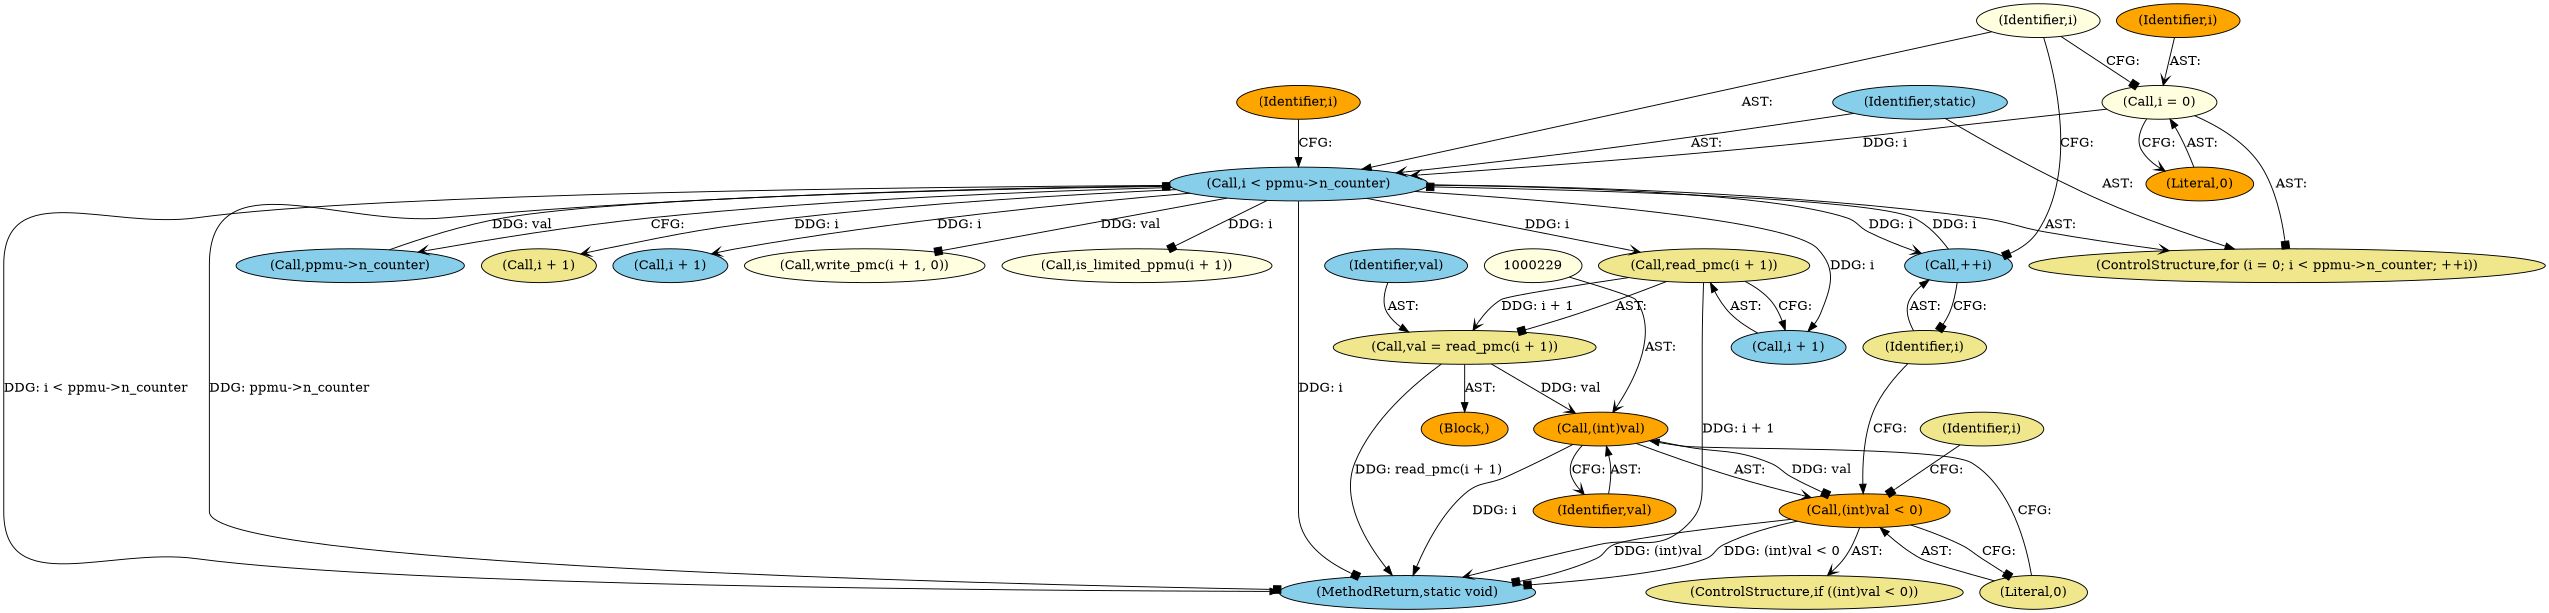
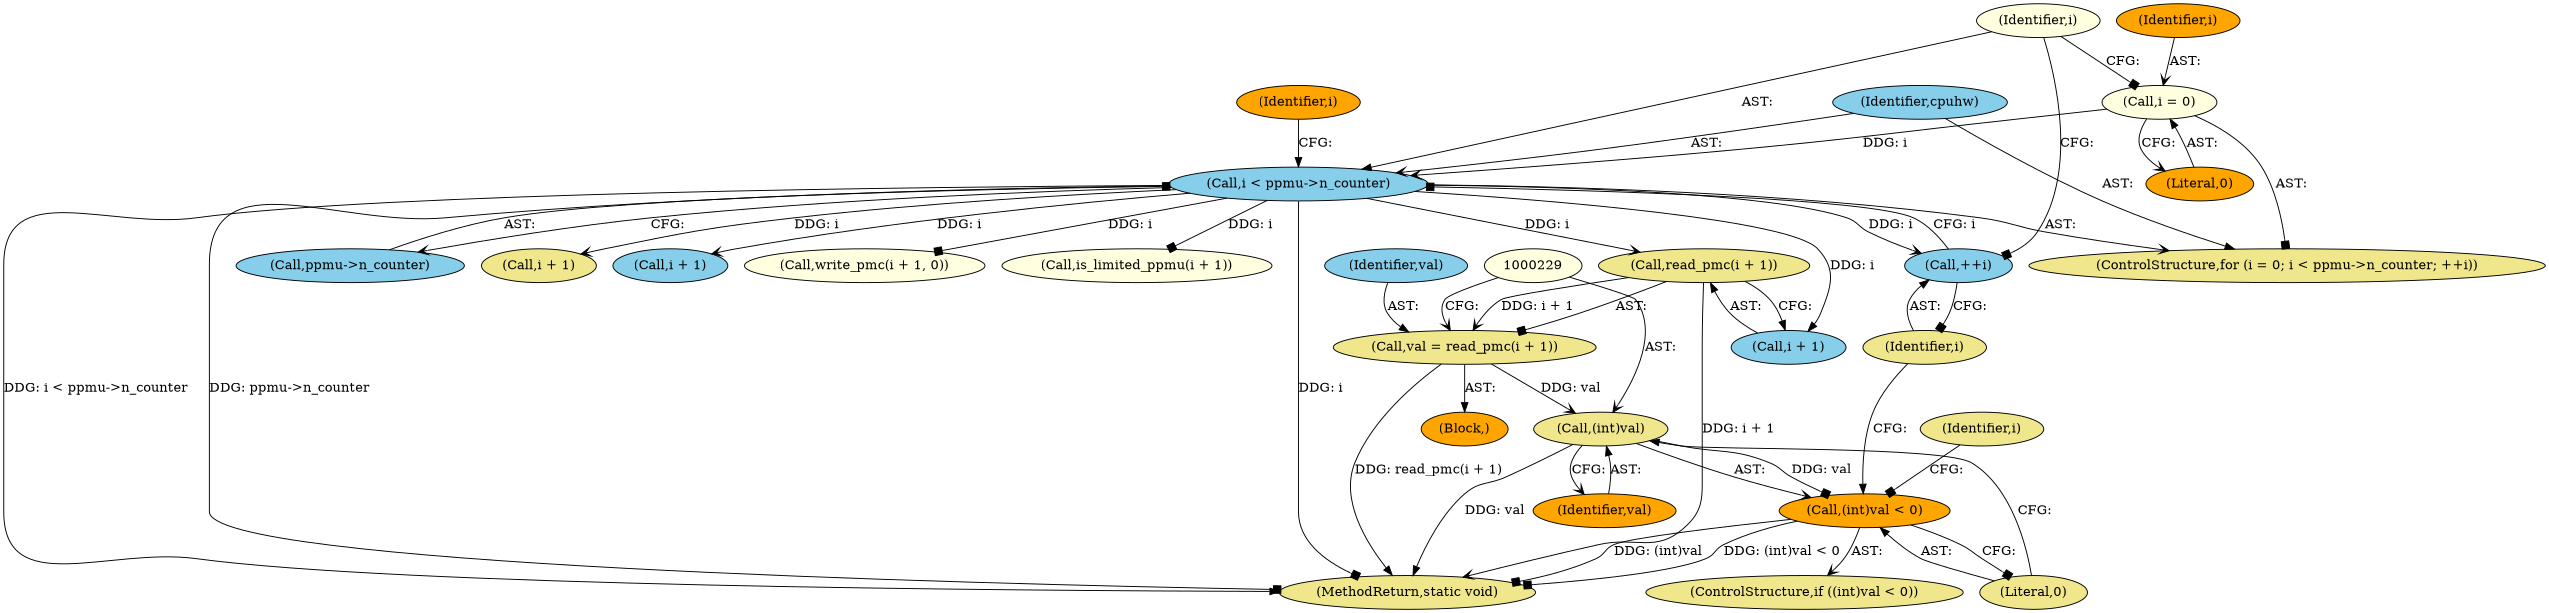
  digraph {
    node [fillcolor=khaki style=filled]
    edge [arrowhead=vee]
    n1 [label="(Call,val = read_pmc(i + 1))"]
-   n2 [fillcolor=orange label="(Call,(int)val)"]
-   n3 [fillcolor=skyblue label="(MethodReturn,static void)"]
+   n2 [label="(Call,(int)val)"]
+   n3 [label="(MethodReturn,static void)"]
    n4 [fillcolor=orange label="(Block,)"]
    n5 [label="(Call,read_pmc(i + 1))"]
    n6 [fillcolor=skyblue label="(Call,i + 1)"]
    n7 [fillcolor=orange label="(Call,(int)val < 0)"]
    n8 [fillcolor=orange label="(Identifier,val)"]
    n9 [fillcolor=skyblue label="(Call,i < ppmu->n_counter)"]
    n10 [fillcolor=skyblue label="(Call,++i)"]
    n11 [fillcolor=skyblue label="(Call,ppmu->n_counter)"]
    n12 [label="(Call,i + 1)"]
    n13 [fillcolor=skyblue label="(Call,i + 1)"]
    n14 [label="(ControlStructure,for (i = 0; i < ppmu->n_counter; ++i))"]
    n15 [fillcolor=lightyellow label="(Call,write_pmc(i + 1, 0))"]
    n16 [fillcolor=lightyellow label="(Call,is_limited_ppmu(i + 1))"]
    n17 [label="(Identifier,i)"]
    n18 [fillcolor=lightyellow label="(Call,i = 0)"]
    n19 [fillcolor=orange label="(Literal,0)"]
    n20 [label="(ControlStructure,if ((int)val < 0))"]
    n21 [label="(Literal,0)"]
    n22 [fillcolor=orange label="(Identifier,i)"]
    n23 [label="(Identifier,i)"]
    n24 [fillcolor=orange label="(Identifier,i)"]
-   n25 [fillcolor=skyblue label="(Identifier,static)"]
+   n25 [fillcolor=skyblue label="(Identifier,cpuhw)"]
    n26 [fillcolor=lightyellow label="(Identifier,i)"]
    n27 [fillcolor=skyblue label="(Identifier,val)"]
    1000229 [fillcolor=lightyellow]
    n1 -> n2 [label="DDG: val"]
    n1 -> n3 [arrowhead=normal label="DDG: read_pmc(i + 1)"]
    n1 -> n4 [arrowhead=normal label="AST: "]
-   n2 -> n3 [arrowhead=normal label="DDG: i"]
+   n2 -> n3 [arrowhead=normal label="DDG: val"]
    n2 -> n7 [label="AST: "]
    n2 -> n7 [arrowhead=box label="DDG: val"]
    n2 -> n8 [label="CFG: "]
    n5 -> n1 [arrowhead=box label="AST: "]
    n5 -> n1 [label="DDG: i + 1"]
    n5 -> n3 [label="DDG: i + 1"]
    n5 -> n6 [arrowhead=normal label="CFG: "]
    n6 -> n5 [arrowhead=normal label="AST: "]
    n7 -> n3 [arrowhead=box label="DDG: (int)val < 0"]
    n7 -> n3 [arrowhead=box label="DDG: (int)val"]
    n7 -> n20 [label="AST: "]
    n7 -> n21 [arrowhead=box label="CFG: "]
    n8 -> n2 [arrowhead=normal label="AST: "]
    n9 -> n3 [arrowhead=normal label="DDG: i < ppmu->n_counter"]
    n9 -> n3 [arrowhead=box label="DDG: ppmu->n_counter"]
    n9 -> n3 [arrowhead=box label="DDG: i"]
    n9 -> n5 [label="DDG: i"]
    n9 -> n6 [arrowhead=normal label="DDG: i"]
    n9 -> n10 [label="DDG: i"]
    n9 -> n11 [label="CFG: "]
    n9 -> n12 [label="DDG: i"]
    n9 -> n13 [label="DDG: i"]
    n9 -> n14 [label="AST: "]
-   n9 -> n15 [arrowhead=box label="DDG: val"]
+   n9 -> n15 [arrowhead=box label="DDG: i"]
    n9 -> n16 [arrowhead=box label="DDG: i"]
-   n10 -> n9 [arrowhead=box label="DDG: i"]
+   n10 -> n9 [arrowhead=box label="CFG: i"]
    n10 -> n17 [arrowhead=box label="CFG: "]
-   n11 -> n9 [arrowhead=box label="DDG: val"]
+   n11 -> n9 [arrowhead=box label="AST: "]
    n17 -> n7 [arrowhead=normal label="CFG: "]
    n17 -> n10 [arrowhead=normal label="AST: "]
    n18 -> n9 [label="DDG: i"]
    n18 -> n14 [arrowhead=box label="AST: "]
    n18 -> n19 [label="CFG: "]
    n19 -> n18 [arrowhead=normal label="AST: "]
    n21 -> n2 [arrowhead=normal label="CFG: "]
    n21 -> n7 [arrowhead=normal label="AST: "]
    n22 -> n9 [arrowhead=normal label="CFG: "]
    n23 -> n7 [arrowhead=box label="CFG: "]
    n24 -> n18 [label="AST: "]
    n25 -> n9 [label="AST: "]
    n25 -> n14 [arrowhead=normal label="AST: "]
    n26 -> n9 [arrowhead=normal label="AST: "]
    n26 -> n10 [arrowhead=box label="CFG: "]
    n26 -> n18 [arrowhead=box label="CFG: "]
    n27 -> n1 [arrowhead=normal label="AST: "]
+   1000229 -> n1 [label="CFG: "]
    1000229 -> n2 [label="AST: "]
  }
